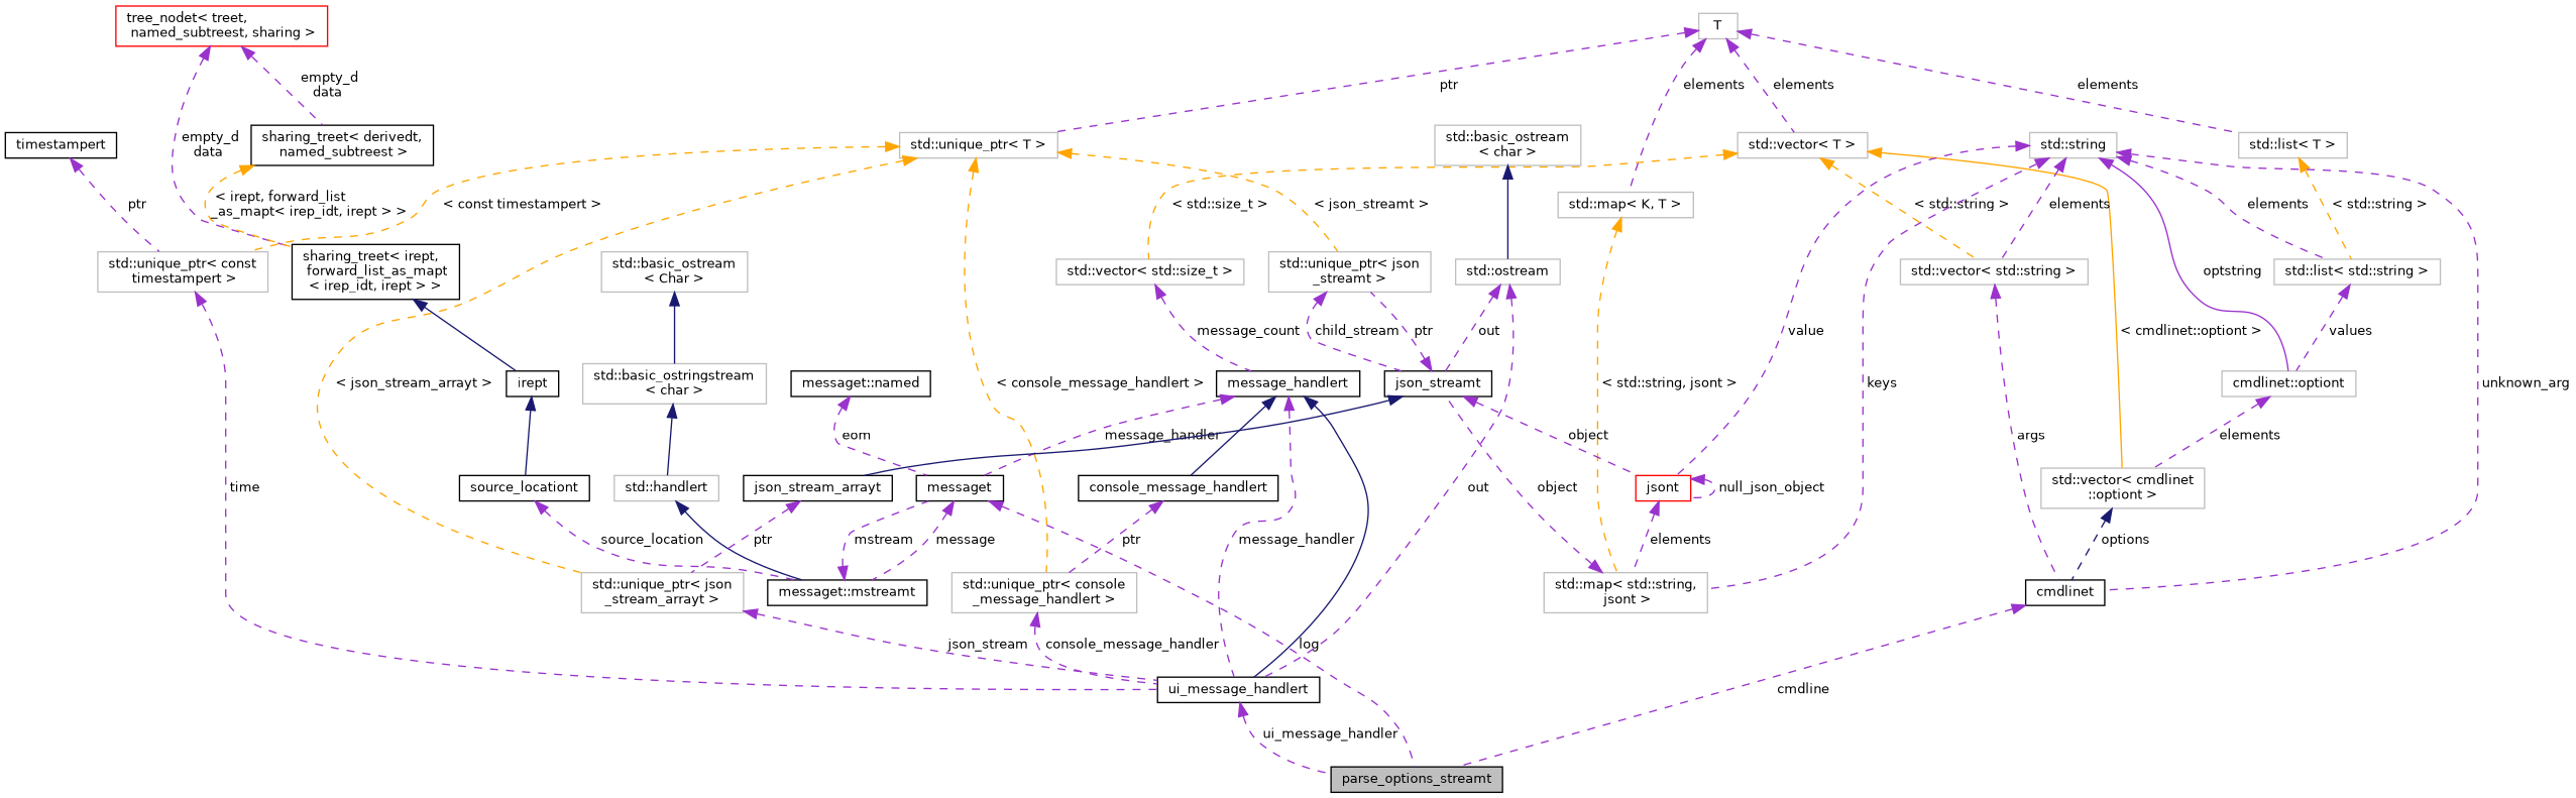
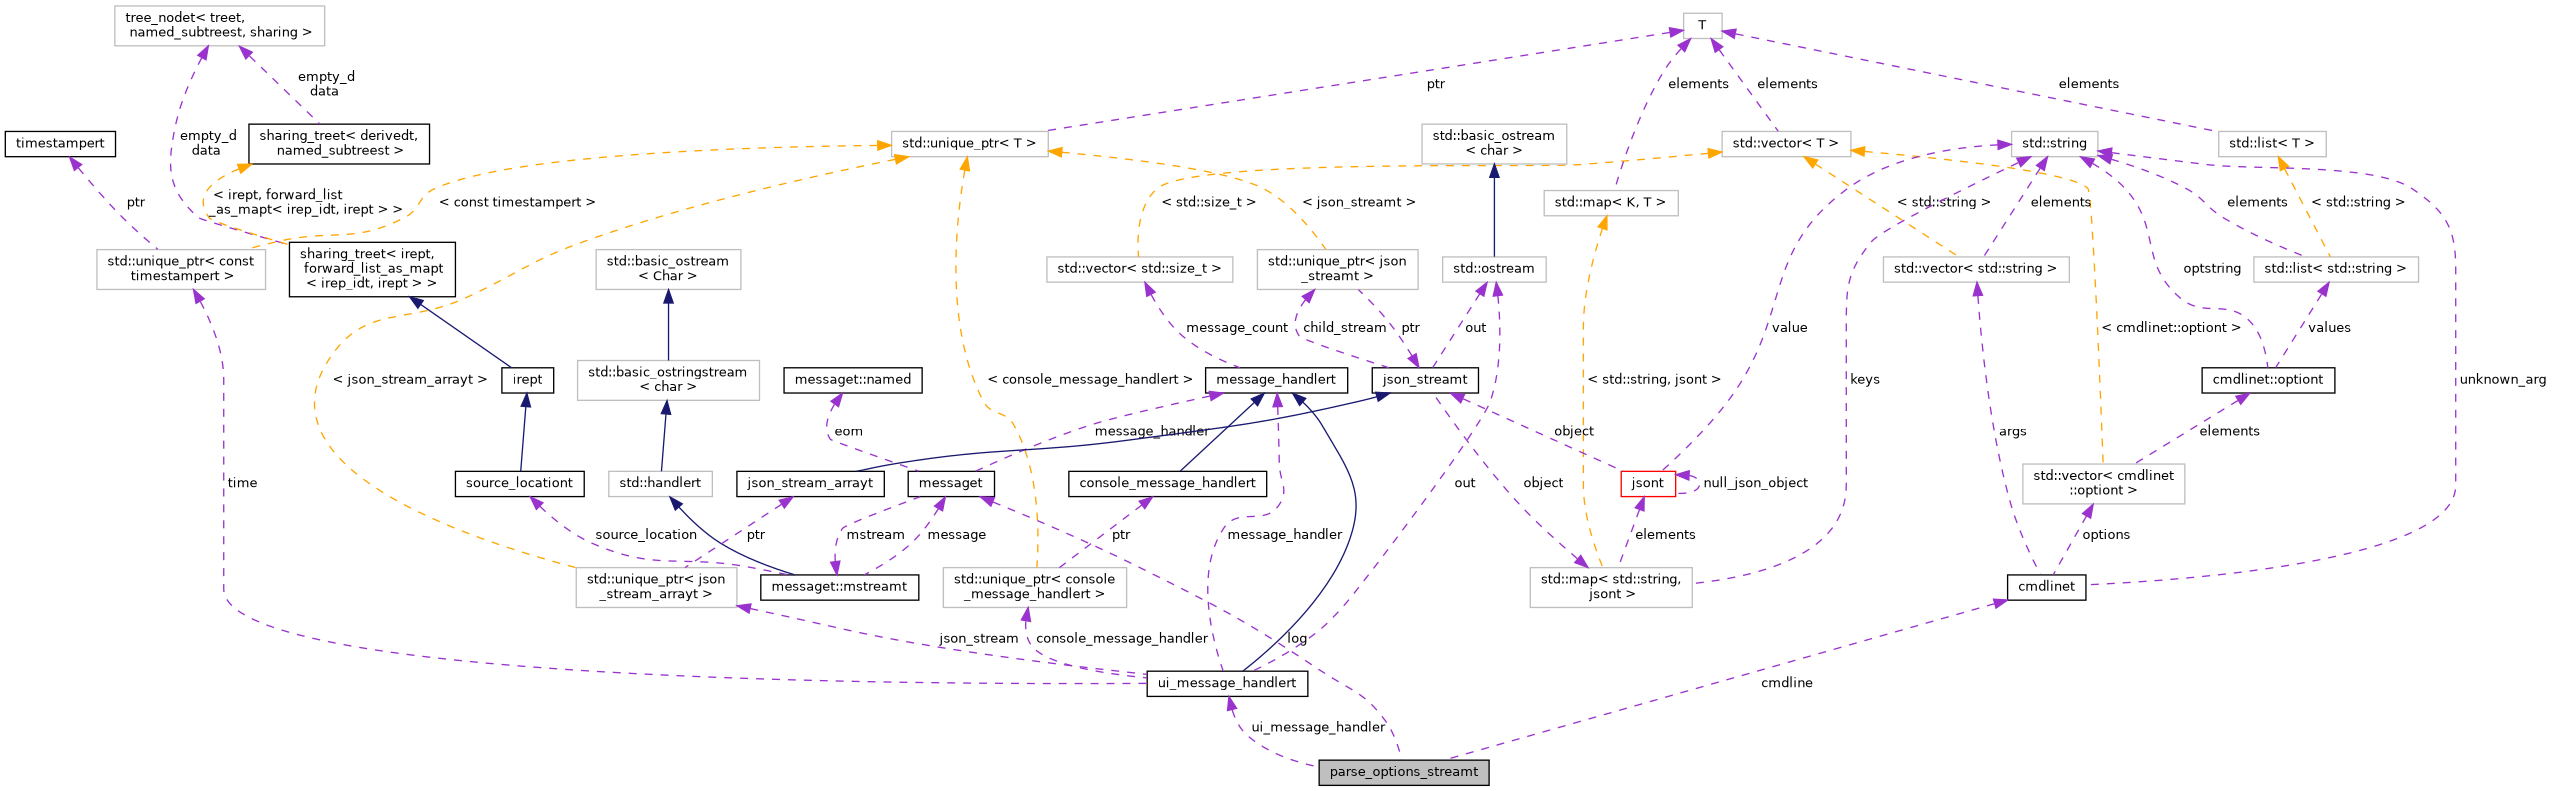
  digraph {
    rankdir=TB
    node [color=grey75 fontname=Helvetica fontsize=10 shape=record]
    edge [color=darkorchid3 dir=back fontname=Helvetica fontsize=10 labelfontname=Helvetica labelfontsize=10 style=dashed]
    n1 [color=black fillcolor=grey75 fontcolor=black height=0.2 label=parse_options_streamt style=filled width=0.4]
    n2 [color=black height=0.2 label=messaget width=0.4]
    n3 [color=black height=0.2 label="messaget::mstreamt" width=0.4]
    n4 [color=black height=0.2 label=message_handlert width=0.4]
    n5 [color=black height=0.2 label=ui_message_handlert width=0.4]
    n6 [color=black height=0.2 label=console_message_handlert width=0.4]
    n7 [height=0.2 label="std::unique_ptr\< console\l_message_handlert \>" width=0.4]
    n8 [height=0.2 label="std::vector\< std::size_t \>" width=0.4]
    n9 [height=0.2 label="std::vector\< T \>" width=0.4]
    n10 [height=0.2 label="std::vector\< cmdlinet\l::optiont \>" width=0.4]
    n11 [height=0.2 label="std::vector\< std::string \>" width=0.4]
    n12 [color=black height=0.2 label=cmdlinet width=0.4]
    n13 [height=0.2 label=T width=0.4]
    n14 [height=0.2 label="std::unique_ptr\< T \>" width=0.4]
    n15 [height=0.2 label="std::map\< K, T \>" width=0.4]
    n16 [height=0.2 label="std::list\< T \>" width=0.4]
    n17 [height=0.2 label="std::unique_ptr\< json\l_stream_arrayt \>" width=0.4]
    n18 [height=0.2 label="std::unique_ptr\< json\l_streamt \>" width=0.4]
    n19 [height=0.2 label="std::unique_ptr\< const\l timestampert \>" width=0.4]
    n20 [height=0.2 label="std::map\< std::string,\l jsont \>" width=0.4]
    n21 [height=0.2 label="std::list\< std::string \>" width=0.4]
    n22 [height=0.2 label="std::handlert" width=0.4]
    n23 [height=0.2 label="std::basic_ostringstream\l\< char \>" width=0.4]
    n24 [height=0.2 label="std::basic_ostream\l\< Char \>" width=0.4]
    n25 [height=0.2 label="std::basic_ostream\l\< char \>" width=0.4]
    n26 [height=0.2 label="std::ostream" width=0.4]
    n27 [color=black height=0.2 label=source_locationt width=0.4]
    n28 [color=black height=0.2 label=irept width=0.4]
    n29 [color=black height=0.2 label="sharing_treet\< irept,\l forward_list_as_mapt\l\< irep_idt, irept \> \>" width=0.4]
-   n30 [color=red height=0.2 label="tree_nodet\< treet,\l named_subtreest, sharing \>" width=0.4]
+   n30 [height=0.2 label="tree_nodet\< treet,\l named_subtreest, sharing \>" width=0.4]
    n31 [color=black height=0.2 label="sharing_treet\< derivedt,\l named_subtreest \>" width=0.4]
    n32 [color=black height=0.2 label="messaget::named" width=0.4]
    n33 [color=black height=0.2 label=json_stream_arrayt width=0.4]
    n34 [color=black height=0.2 label=json_streamt width=0.4]
    n35 [color=red height=0.2 label=jsont width=0.4]
    n36 [height=0.2 label="std::string" width=0.4]
-   n37 [height=0.2 label="cmdlinet::optiont" width=0.4]
+   n37 [color=black height=0.2 label="cmdlinet::optiont" width=0.4]
    n38 [color=black height=0.2 label=timestampert width=0.4]
    n2 -> n1 [label=" log"]
    n2 -> n3 [label=" message"]
    n3 -> n2 [label=" mstream"]
    n4 -> n2 [label=" message_handler"]
    n4 -> n5 [color=midnightblue style=solid]
    n4 -> n5 [label=" message_handler"]
    n4 -> n6 [color=midnightblue style=solid]
    n5 -> n1 [label=" ui_message_handler"]
    n6 -> n7 [label=" ptr"]
    n7 -> n5 [label=" console_message_handler"]
    n8 -> n4 [label=" message_count"]
    n9 -> n8 [color=orange label=" \< std::size_t \>"]
-   n9 -> n10 [color=orange label=" \< cmdlinet::optiont \>" style=solid]
+   n9 -> n10 [color=orange label=" \< cmdlinet::optiont \>"]
    n9 -> n11 [color=orange label=" \< std::string \>"]
-   n10 -> n12 [color=midnightblue label=" options"]
+   n10 -> n12 [label=" options"]
    n11 -> n12 [label=" args"]
    n12 -> n1 [label=" cmdline"]
    n13 -> n9 [label=" elements"]
    n13 -> n14 [label=" ptr"]
    n13 -> n15 [label=" elements"]
    n13 -> n16 [label=" elements"]
    n14 -> n7 [color=orange label=" \< console_message_handlert \>"]
    n14 -> n17 [color=orange label=" \< json_stream_arrayt \>"]
    n14 -> n18 [color=orange label=" \< json_streamt \>"]
    n14 -> n19 [color=orange label=" \< const timestampert \>"]
    n15 -> n20 [color=orange label=" \< std::string, jsont \>"]
    n16 -> n21 [color=orange label=" \< std::string \>"]
    n17 -> n5 [label=" json_stream"]
    n18 -> n34 [label=" child_stream"]
    n19 -> n5 [label=" time"]
    n20 -> n34 [label=" object"]
    n21 -> n37 [label=" values"]
    n22 -> n3 [color=midnightblue style=solid]
    n23 -> n22 [color=midnightblue style=solid]
    n24 -> n23 [color=midnightblue style=solid]
    n25 -> n26 [color=midnightblue style=solid]
    n26 -> n5 [label=" out"]
    n26 -> n34 [label=" out"]
    n27 -> n3 [label=" source_location"]
    n28 -> n27 [color=midnightblue style=solid]
    n29 -> n28 [color=midnightblue style=solid]
    n30 -> n29 [label=" empty_d\ndata"]
    n30 -> n31 [label=" empty_d\ndata"]
    n31 -> n29 [color=orange label=" \< irept, forward_list\l_as_mapt\< irep_idt, irept \> \>"]
    n32 -> n2 [label=" eom"]
    n33 -> n17 [label=" ptr"]
    n34 -> n18 [label=" ptr"]
    n34 -> n33 [color=midnightblue style=solid]
    n34 -> n35 [label=" object"]
    n35 -> n20 [label=" elements"]
    n35 -> n35 [label=" null_json_object"]
    n36 -> n11 [label=" elements"]
    n36 -> n12 [label=" unknown_arg"]
    n36 -> n20 [label=" keys"]
    n36 -> n21 [label=" elements"]
    n36 -> n35 [label=" value"]
-   n36 -> n37 [label=" optstring" style=solid]
+   n36 -> n37 [label=" optstring"]
    n37 -> n10 [label=" elements"]
    n38 -> n19 [label=" ptr"]
  }
